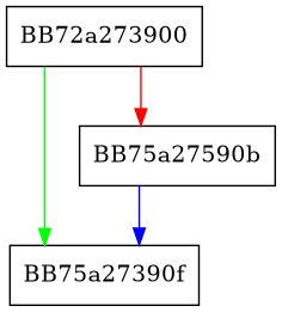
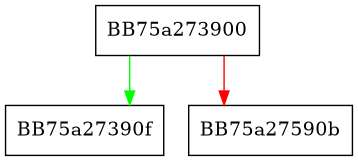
  digraph {
    splines=ortho
    node [shape=box]
-   BB75a273900 [label=BB72a273900]
+   BB75a273900
    BB75a27390f
    n3 [label=BB75a27590b]
    BB75a273900 -> BB75a27390f [color=green]
    BB75a273900 -> n3 [color=red]
-   n3 -> BB75a27390f [color=blue]
  }
